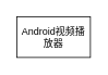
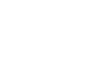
  <mxCell id="0" />
  <mxCell id="1" parent="0" />
- <mxCell id="2" value="Android视频播放器" style="rounded=0;whiteSpace=wrap;html=1;" parent="1" vertex="1"><mxGeometry x="20" y="20" width="90" height="50" as="geometry" /></mxCell>
